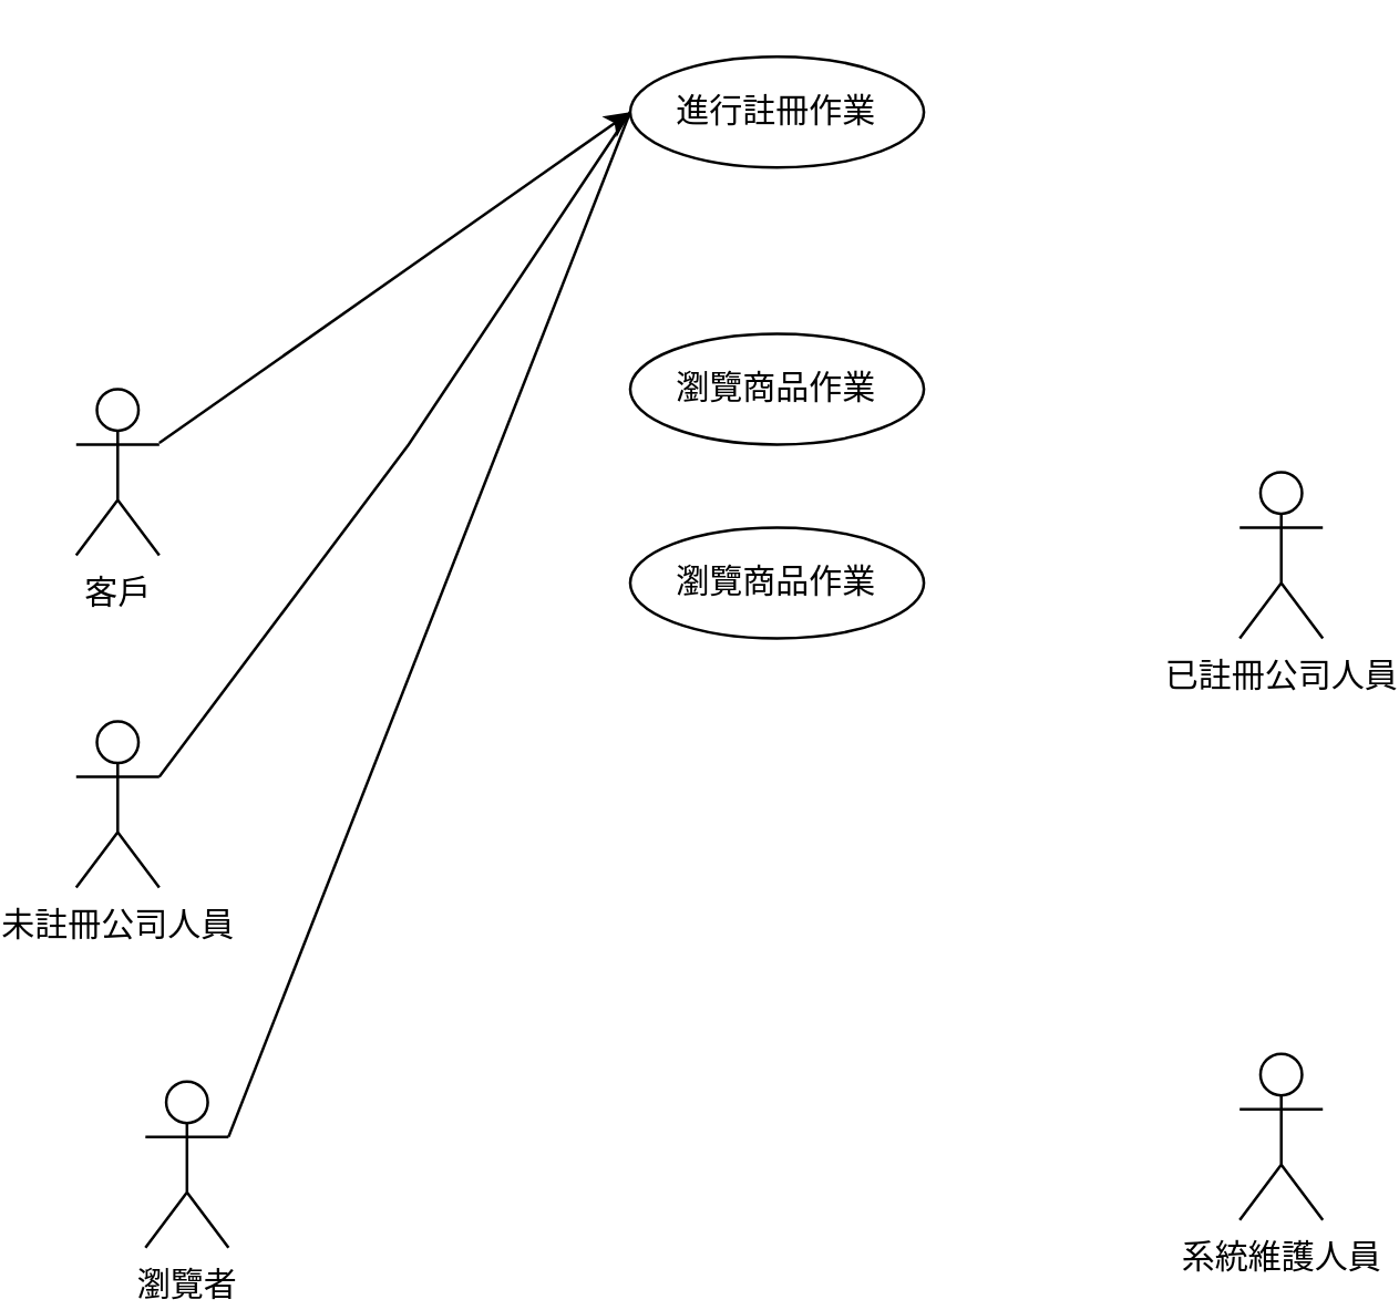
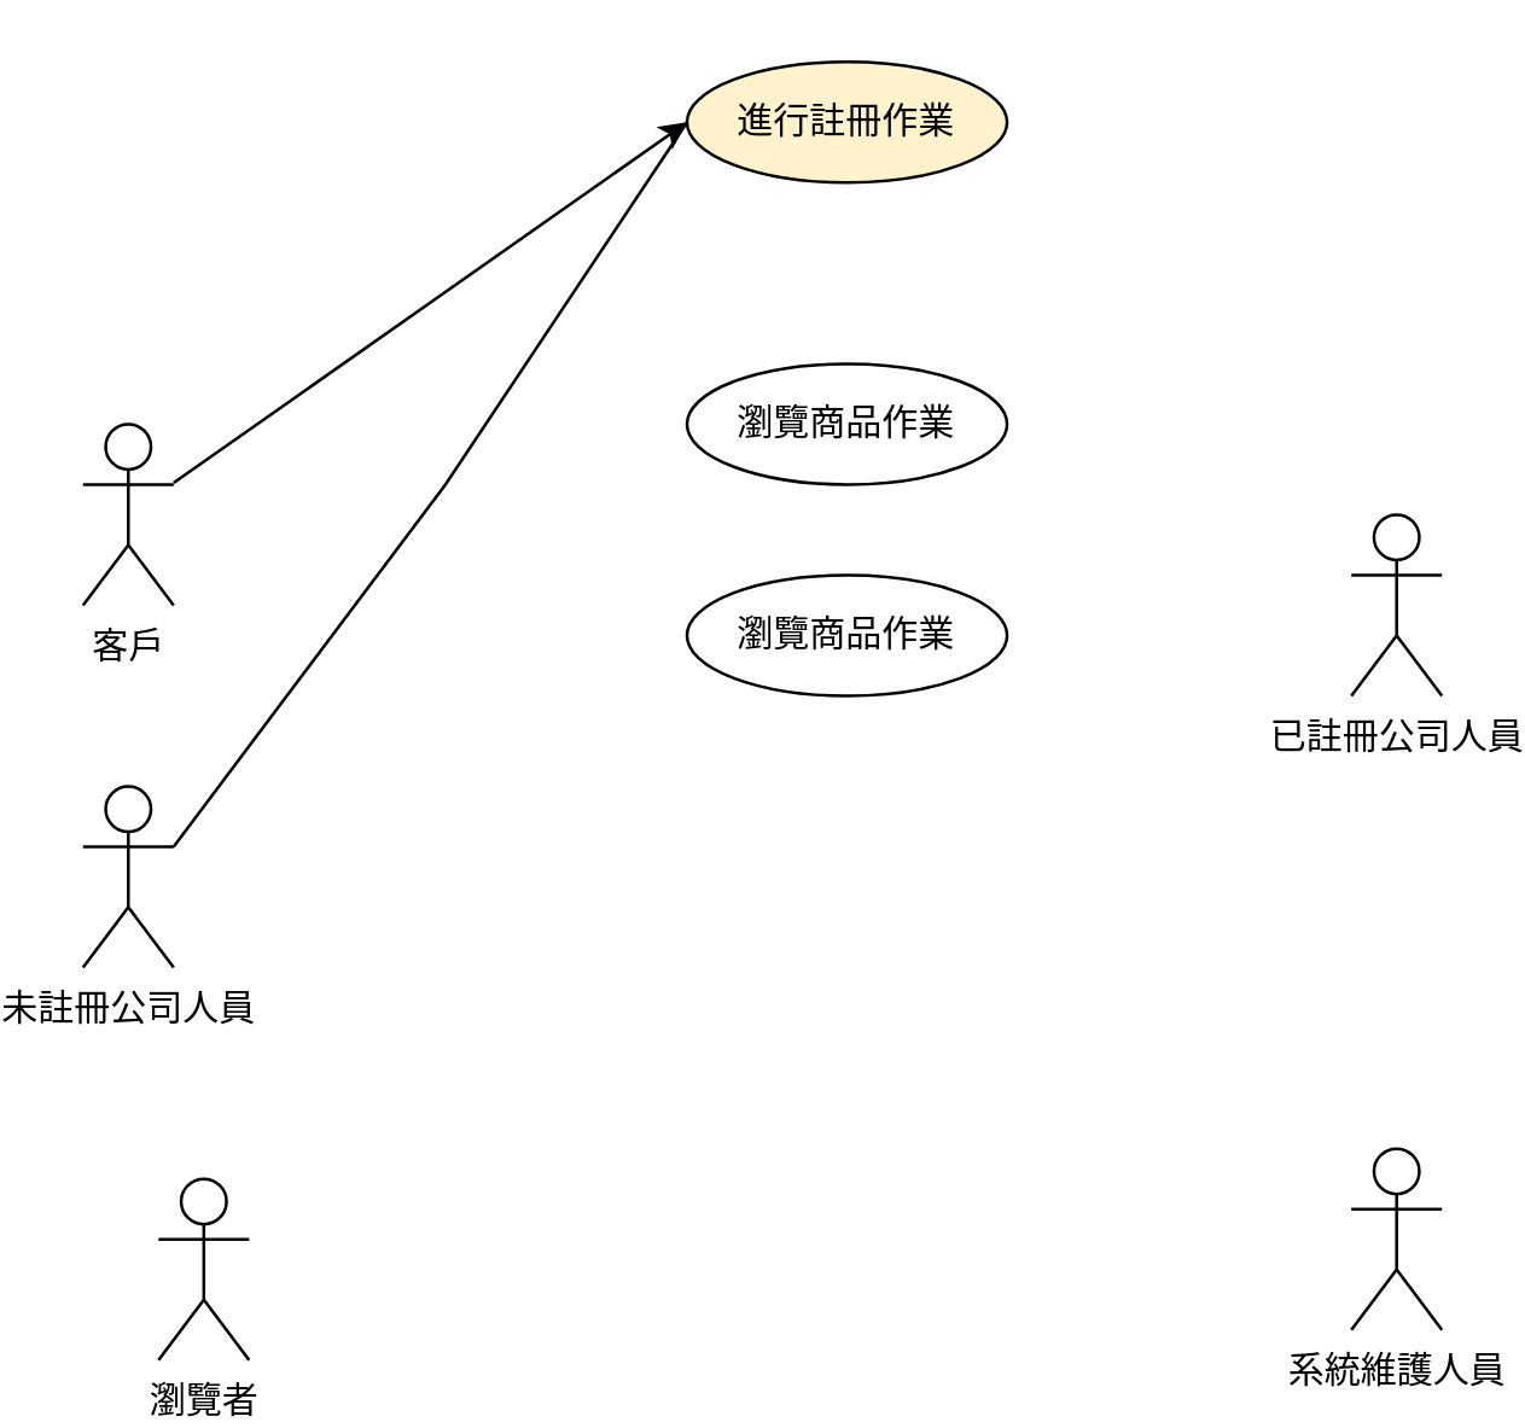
  <mxCell id="0" />
  <mxCell id="1" parent="0" />
  <mxCell id="2" value="客戶" style="shape=umlActor;verticalLabelPosition=bottom;verticalAlign=top;html=1;" vertex="1" parent="1"><mxGeometry x="20" y="140" width="30" height="60" as="geometry" /></mxCell>
  <mxCell id="3" value="系統維護人員" style="shape=umlActor;verticalLabelPosition=bottom;verticalAlign=top;html=1;" vertex="1" parent="1"><mxGeometry x="440" y="380" width="30" height="60" as="geometry" /></mxCell>
  <mxCell id="4" value="未註冊公司人員" style="shape=umlActor;verticalLabelPosition=bottom;verticalAlign=top;html=1;" vertex="1" parent="1"><mxGeometry x="20" y="260" width="30" height="60" as="geometry" /></mxCell>
  <mxCell id="5" value="瀏覽者" style="shape=umlActor;verticalLabelPosition=bottom;verticalAlign=top;html=1;" vertex="1" parent="1"><mxGeometry x="45" y="390" width="30" height="60" as="geometry" /></mxCell>
  <mxCell id="6" value="已註冊公司人員" style="shape=umlActor;verticalLabelPosition=bottom;verticalAlign=top;html=1;" vertex="1" parent="1"><mxGeometry x="440" y="170" width="30" height="60" as="geometry" /></mxCell>
- <mxCell id="7" value="進行註冊作業" style="ellipse;whiteSpace=wrap;html=1;" vertex="1" parent="1"><mxGeometry x="220" y="20" width="106" height="40" as="geometry" /></mxCell>
+ <mxCell id="7" value="進行註冊作業" style="ellipse;whiteSpace=wrap;html=1;fillColor=#fff2cc;" vertex="1" parent="1"><mxGeometry x="220" y="20" width="106" height="40" as="geometry" /></mxCell>
  <mxCell id="8" value="" style="endArrow=classic;html=1;rounded=0;entryX=0;entryY=0.5;entryDx=0;entryDy=0;" edge="1" parent="1" source="2" target="7"><mxGeometry relative="1" as="geometry"><mxPoint x="110" y="160" as="sourcePoint" /><mxPoint x="270" y="160" as="targetPoint" /></mxGeometry></mxCell>
  <mxCell id="9" value="" style="endArrow=none;html=1;rounded=0;entryX=0;entryY=0.5;entryDx=0;entryDy=0;exitX=1;exitY=0.333;exitDx=0;exitDy=0;exitPerimeter=0;" edge="1" parent="1" source="4" target="7"><mxGeometry relative="1" as="geometry"><mxPoint x="50" y="159.459" as="sourcePoint" /><mxPoint x="220" y="40" as="targetPoint" /><Array as="points"><mxPoint x="140" y="160" /></Array></mxGeometry></mxCell>
- <mxCell id="10" value="" style="endArrow=none;html=1;rounded=0;entryX=0;entryY=0.5;entryDx=0;entryDy=0;exitX=1;exitY=0.333;exitDx=0;exitDy=0;exitPerimeter=0;" edge="1" parent="1" source="5" target="7"><mxGeometry relative="1" as="geometry"><mxPoint x="50" y="280" as="sourcePoint" /><mxPoint x="220" y="40" as="targetPoint" /><Array as="points" /></mxGeometry></mxCell>
  <mxCell id="11" value="瀏覽商品作業" style="ellipse;whiteSpace=wrap;html=1;" vertex="1" parent="1"><mxGeometry x="220" y="120" width="106" height="40" as="geometry" /></mxCell>
  <mxCell id="12" value="瀏覽商品作業" style="ellipse;whiteSpace=wrap;html=1;" vertex="1" parent="1"><mxGeometry x="220" y="190" width="106" height="40" as="geometry" /></mxCell>
